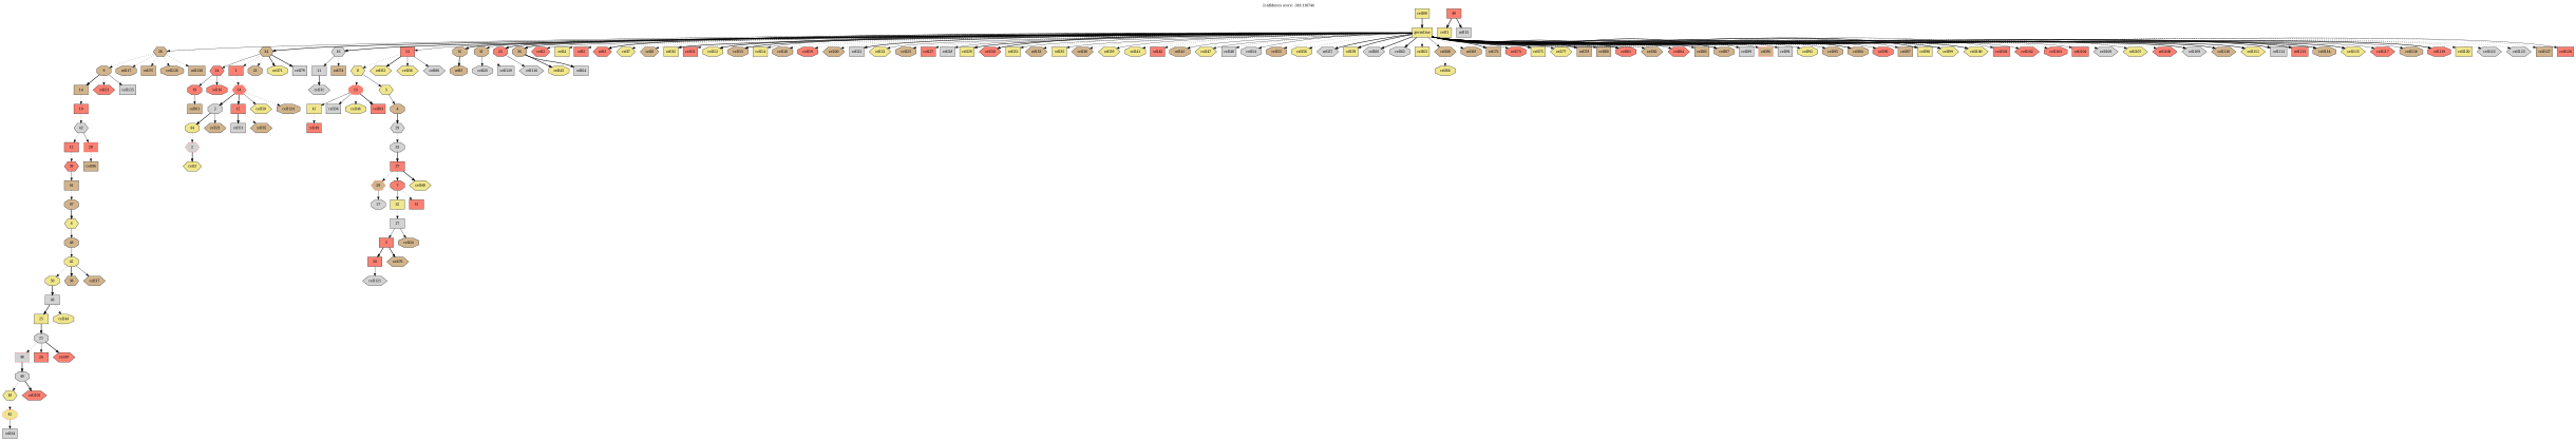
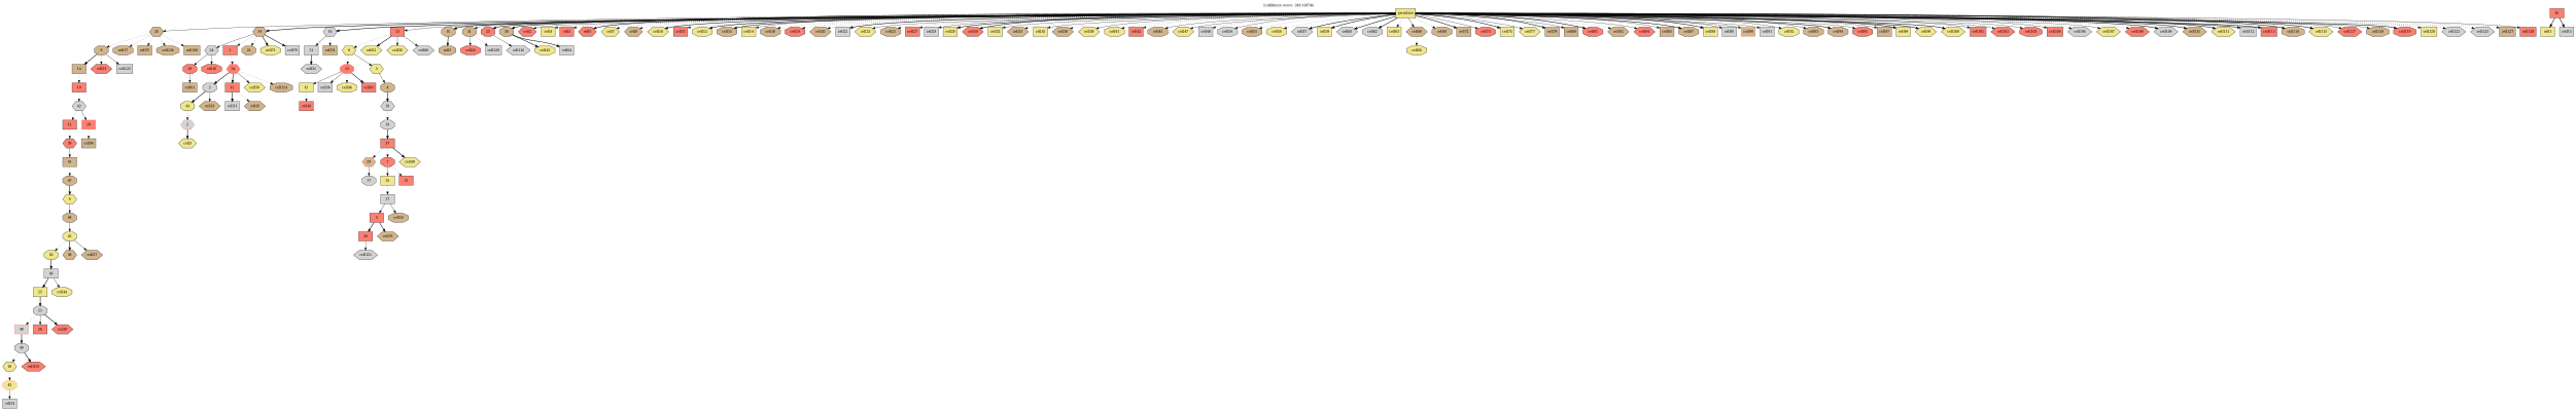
  digraph {
    fontname="Noto Serif"
    label="Confidence score: -318.118744"
    labelloc=t
    node [fillcolor=tan fontname="Noto Serif" shape=box style=filled]
    edge [fontname="Noto Serif" style=bold]
    n1 [fillcolor=khaki label=18 shape=hexagon]
    n2 [color=indianred1 fillcolor=khaki label=42 shape=octagon]
    cell34 [fillcolor=lightgrey]
    n4 [fillcolor=lightgrey label=49 shape=octagon]
    cell105 [fillcolor=salmon shape=hexagon]
    n6 [color=indianred1 fillcolor=lightgrey label=48]
    n7 [fillcolor=lightgrey label=21 shape=octagon]
    n8 [fillcolor=salmon label=26]
    cell67 [fillcolor=salmon shape=hexagon]
    n10 [fillcolor=khaki label=25]
    n11 [fillcolor=lightgrey label=46]
    cell44 [fillcolor=khaki shape=octagon]
    n13 [fillcolor=khaki label=50 shape=octagon]
    n14 [fillcolor=khaki label=45 shape=octagon]
    n15 [label=38 shape=hexagon]
    cell37 [shape=hexagon]
    n17 [label=48 shape=octagon]
    n18 [fillcolor=khaki label=6 shape=hexagon]
    n19 [label=47 shape=octagon]
    n20 [label=41]
    n21 [fillcolor=salmon label=39 shape=hexagon]
    n22 [fillcolor=salmon label=12]
    n23 [fillcolor=lightgrey label=42 shape=hexagon]
    n24 [color=indianred1 fillcolor=salmon label=28]
    cell96
    n26 [fillcolor=salmon label=10]
    n27 [label=14]
    n28 [label=9 shape=octagon]
    cell53 [fillcolor=salmon shape=hexagon]
    cell125 [fillcolor=lightgrey]
    n31 [label=28 shape=hexagon]
    cell17 [shape=octagon]
    cell70
    cell126 [shape=octagon]
    cell130
-   n36 [fillcolor=salmon label=24 shape=hexagon]
+   n36 [fillcolor=lightgrey label=24 shape=hexagon]
    n37 [fillcolor=salmon label=19 shape=octagon]
    cell16 [fillcolor=salmon shape=octagon]
    cell61
    n40 [fillcolor=khaki label=44 shape=octagon]
    n41 [color=indianred1 fillcolor=lightgrey label=2 shape=hexagon]
    cell3 [fillcolor=khaki shape=hexagon]
    n43 [fillcolor=lightgrey label=2 shape=octagon]
    cell21 [shape=hexagon]
    n45 [color=indianred1 fillcolor=salmon label=34 shape=hexagon]
    n46 [fillcolor=salmon label=15]
    cell50 [fillcolor=khaki shape=hexagon]
    cell124 [shape=octagon]
    cell51 [fillcolor=lightgrey]
    cell65 [shape=hexagon]
    n51 [fillcolor=salmon label=1]
    n52 [label=34 shape=hexagon]
    n53 [label=22 shape=octagon]
    cell71 [fillcolor=khaki shape=octagon]
    cell79 [fillcolor=lightgrey]
    n56 [fillcolor=lightgrey label=16 shape=hexagon]
    n57 [fillcolor=lightgrey label=11]
    cell74
    cell31 [fillcolor=lightgrey shape=hexagon]
    n60 [color=indianred1 fillcolor=salmon label=13 shape=octagon]
    n61 [fillcolor=khaki label=43]
    cell36 [fillcolor=lightgrey]
    cell46 [fillcolor=khaki shape=octagon]
    cell83 [fillcolor=salmon]
    cell49 [fillcolor=salmon]
    n66 [color=indianred1 label=29 shape=hexagon]
    n67 [fillcolor=lightgrey label=17 shape=octagon]
    n68 [fillcolor=salmon label=5]
    n69 [fillcolor=salmon label=20]
    cell76 [shape=hexagon]
    cell121 [fillcolor=lightgrey shape=hexagon]
    n72 [fillcolor=lightgrey label=27]
    cell24 [shape=octagon]
    n74 [fillcolor=khaki label=32]
    n75 [fillcolor=salmon label=7 shape=octagon]
    n76 [fillcolor=salmon label=35]
    n77 [fillcolor=salmon label=37]
    cell40 [fillcolor=khaki shape=hexagon]
    n79 [fillcolor=lightgrey label=33 shape=octagon]
    n80 [fillcolor=lightgrey label=29 shape=hexagon]
    n81 [label=4 shape=octagon]
    n82 [fillcolor=khaki label=3 shape=hexagon]
    n83 [fillcolor=khaki label=8 shape=hexagon]
    n84 [fillcolor=salmon label=13]
    cell52 [fillcolor=khaki shape=hexagon]
    cell58 [fillcolor=khaki shape=hexagon]
    cell86 [fillcolor=lightgrey shape=hexagon]
    n88 [fillcolor=khaki label=germline]
    n89 [label=30 shape=octagon]
    n90 [label=31 shape=octagon]
    n91 [fillcolor=salmon label=23 shape=octagon]
    n92 [label=36 shape=octagon]
    cell2 [fillcolor=salmon shape=hexagon]
    cell4 [fillcolor=khaki]
    cell5 [fillcolor=salmon]
    cell6 [fillcolor=salmon shape=hexagon]
    cell7 [fillcolor=khaki shape=hexagon]
    cell8 [shape=hexagon]
-   cell10 [fillcolor=khaki]
+   cell10 [fillcolor=khaki shape=hexagon]
    cell11 [fillcolor=salmon]
    cell12 [fillcolor=khaki shape=octagon]
    cell13 [shape=octagon]
    cell14 [fillcolor=khaki]
    cell18 [shape=octagon]
    cell19 [fillcolor=salmon shape=octagon]
    cell20 [shape=hexagon]
    cell22 [fillcolor=lightgrey]
    cell23 [fillcolor=khaki shape=hexagon]
    cell25 [shape=octagon]
    cell27 [fillcolor=salmon]
    cell28 [fillcolor=lightgrey]
    cell29 [fillcolor=khaki]
    cell30 [fillcolor=salmon shape=hexagon]
    cell32 [fillcolor=khaki]
    cell33 [shape=hexagon]
    cell35 [fillcolor=khaki]
    cell38 [shape=hexagon]
    cell39 [fillcolor=khaki shape=hexagon]
    cell41 [fillcolor=khaki shape=octagon]
    cell42 [fillcolor=salmon]
    cell45 [shape=octagon]
    cell47 [fillcolor=khaki shape=hexagon]
    cell48 [fillcolor=lightgrey]
    cell54 [fillcolor=lightgrey shape=octagon]
    cell55 [shape=octagon]
    cell56 [fillcolor=khaki shape=octagon]
    cell57 [fillcolor=lightgrey shape=hexagon]
    cell59 [fillcolor=khaki]
    cell60 [fillcolor=lightgrey shape=hexagon]
    cell62 [fillcolor=lightgrey shape=octagon]
    cell63 [fillcolor=khaki]
    cell68 [shape=hexagon]
    cell69 [shape=octagon]
    cell72
    cell73 [fillcolor=salmon shape=octagon]
    cell75 [fillcolor=khaki]
    cell77 [fillcolor=khaki shape=hexagon]
    cell78
    cell80
    cell81 [fillcolor=salmon shape=octagon]
    cell82 [shape=hexagon]
    cell84 [fillcolor=salmon shape=hexagon]
    cell85
    cell87 [shape=octagon]
    cell88 [fillcolor=khaki]
    cell89 [fillcolor=lightgrey]
    cell90 [color=indianred1]
    cell91 [fillcolor=lightgrey]
    cell92 [fillcolor=khaki shape=octagon]
    cell93 [shape=octagon]
    cell94 [shape=octagon]
    cell95 [fillcolor=salmon shape=octagon]
    cell97
    cell98 [fillcolor=khaki]
    cell99 [fillcolor=khaki shape=hexagon]
    cell100 [fillcolor=khaki shape=hexagon]
    cell101 [fillcolor=salmon]
    cell102 [fillcolor=salmon shape=hexagon]
    cell103 [fillcolor=salmon shape=octagon]
    cell104 [fillcolor=salmon]
    cell106 [fillcolor=lightgrey shape=hexagon]
    cell107 [fillcolor=khaki shape=hexagon]
    cell108 [fillcolor=salmon shape=hexagon]
    cell109 [fillcolor=lightgrey shape=hexagon]
    cell110 [shape=hexagon]
    cell111 [fillcolor=khaki shape=hexagon]
    cell112 [fillcolor=lightgrey]
    cell113 [fillcolor=salmon]
    cell114 [shape=octagon]
    cell115 [fillcolor=khaki shape=hexagon]
    cell117 [fillcolor=salmon shape=hexagon]
    cell118 [shape=octagon]
    cell119 [fillcolor=salmon shape=octagon]
    cell120 [fillcolor=khaki]
    cell122 [fillcolor=lightgrey shape=hexagon]
    cell123 [fillcolor=lightgrey shape=hexagon]
    cell127
    cell128 [fillcolor=salmon]
    n179 [fillcolor=salmon label=40]
    cell1 [fillcolor=khaki]
    cell15 [fillcolor=lightgrey]
    cell9 [shape=octagon]
-   cell26 [fillcolor=lightgrey shape=octagon]
+   cell26 [fillcolor=salmon shape=octagon]
    cell129 [fillcolor=lightgrey]
    cell116 [fillcolor=lightgrey shape=hexagon]
    cell43 [fillcolor=khaki shape=octagon]
    cell64 [fillcolor=lightgrey]
    cell66 [fillcolor=khaki shape=octagon]
    n1 -> n2 [style=dotted]
    n2 -> cell34 [style=solid]
    n4 -> n1 [style=dotted]
    n4 -> cell105
    n6 -> n4
    n7 -> n6 [style=dotted]
    n7 -> n8 [style=solid]
    n7 -> cell67
    n10 -> n7
    n11 -> n10
-   n11 -> cell44 [style=dotted]
+   n11 -> cell44 [style=solid]
    n13 -> n11
    n14 -> n13 [style=dotted]
    n14 -> n15
    n14 -> cell37 [style=solid]
    n17 -> n14 [style=solid]
    n18 -> n17 [style=solid]
    n19 -> n18
    n20 -> n19 [style=dotted]
    n21 -> n20 [style=solid]
    n22 -> n21 [style=dotted]
    n23 -> n22 [style=dotted]
    n23 -> n24 [style=solid]
    n24 -> cell96 [style=dotted]
    n26 -> n23 [style=dotted]
    n27 -> n26 [style=dotted]
    n28 -> n27
    n28 -> cell53 [style=dotted]
    n28 -> cell125 [style=solid]
    n31 -> n28 [style=dotted]
    n31 -> cell17 [style=dotted]
    n31 -> cell70 [style=dotted]
    n31 -> cell126 [style=dotted]
    n31 -> cell130 [style=dotted]
    n36 -> n37 [style=solid]
    n36 -> cell16 [style=solid]
    n37 -> cell61 [style=solid]
    n40 -> n41 [style=dotted]
    n41 -> cell3
    n43 -> n40
    n43 -> cell21 [style=solid]
    n45 -> n43
    n45 -> n46
    n45 -> cell50 [style=solid]
    n45 -> cell124 [style=dotted]
    n46 -> cell51
    n46 -> cell65 [style=dotted]
    n51 -> n45 [style=dotted]
    n52 -> n36 [style=solid]
    n52 -> n51 [style=dotted]
    n52 -> n53 [style=dotted]
    n52 -> cell71
    n52 -> cell79
    n56 -> n57 [style=solid]
    n56 -> cell74 [style=dotted]
    n57 -> cell31
    n60 -> n61 [style=solid]
    n60 -> cell36 [style=solid]
    n60 -> cell46 [style=dotted]
    n60 -> cell83
    n61 -> cell49 [style=dotted]
    n66 -> n67 [style=solid]
    n68 -> n69
    n68 -> cell76
    n69 -> cell121 [style=solid]
    n72 -> n68 [style=solid]
    n72 -> cell24 [style=solid]
    n74 -> n72 [style=dotted]
    n75 -> n74 [style=solid]
    n75 -> n76 [style=dotted]
    n77 -> n66 [style=dotted]
    n77 -> n75 [style=dotted]
    n77 -> cell40
    n79 -> n77
    n80 -> n79 [style=dotted]
    n81 -> n80
    n82 -> n81 [style=solid]
    n83 -> n60 [style=dotted]
    n83 -> n82 [style=solid]
    n84 -> n83 [style=dotted]
    n84 -> cell52
    n84 -> cell58 [style=solid]
    n84 -> cell86 [style=solid]
    n88 -> n31 [style=solid]
    n88 -> n52
    n88 -> n56
    n88 -> n84 [style=solid]
    n88 -> n89
    n88 -> n90 [style=solid]
    n88 -> n91
    n88 -> n92
    n88 -> cell2 [style=solid]
    n88 -> cell4 [style=dotted]
    n88 -> cell5 [style=dotted]
    n88 -> cell6
    n88 -> cell7 [style=dotted]
    n88 -> cell8 [style=dotted]
    n88 -> cell10
    n88 -> cell11 [style=dotted]
    n88 -> cell12
    n88 -> cell13
    n88 -> cell14 [style=solid]
    n88 -> cell18 [style=dotted]
    n88 -> cell19 [style=dotted]
    n88 -> cell20 [style=dotted]
    n88 -> cell22
    n88 -> cell23 [style=solid]
    n88 -> cell25 [style=dotted]
    n88 -> cell27 [style=dotted]
    n88 -> cell28 [style=solid]
    n88 -> cell29
    n88 -> cell30
    n88 -> cell32 [style=solid]
    n88 -> cell33 [style=dotted]
    n88 -> cell35 [style=solid]
    n88 -> cell38 [style=dotted]
    n88 -> cell39 [style=solid]
    n88 -> cell41 [style=dotted]
    n88 -> cell42 [style=dotted]
    n88 -> cell45 [style=solid]
    n88 -> cell47 [style=solid]
    n88 -> cell48 [style=dotted]
    n88 -> cell54 [style=solid]
    n88 -> cell55 [style=dotted]
    n88 -> cell56 [style=dotted]
    n88 -> cell57
    n88 -> cell59
    n88 -> cell60
    n88 -> cell62
    n88 -> cell63 [style=dotted]
    n88 -> cell68 [style=solid]
    n88 -> cell69 [style=dotted]
    n88 -> cell72
    n88 -> cell73 [style=solid]
    n88 -> cell75
    n88 -> cell77 [style=solid]
    n88 -> cell78
    n88 -> cell80 [style=solid]
    n88 -> cell81
    n88 -> cell82 [style=dotted]
    n88 -> cell84 [style=solid]
    n88 -> cell85 [style=solid]
    n88 -> cell87
-   cell88 -> n88
+   n88 -> cell88
    n88 -> cell89 [style=solid]
    n88 -> cell90 [style=solid]
    n88 -> cell91 [style=solid]
    n88 -> cell92 [style=solid]
    n88 -> cell93 [style=solid]
    n88 -> cell94
    n88 -> cell95 [style=solid]
    n88 -> cell97 [style=solid]
    n88 -> cell98
    n88 -> cell99
    n88 -> cell100
    n88 -> cell101 [style=solid]
    n88 -> cell102 [style=solid]
-   n88 -> cell103 [style=dotted]
+   n88 -> cell103 [style=solid]
    n88 -> cell104 [style=solid]
    n88 -> cell106 [style=dotted]
    n88 -> cell107 [style=solid]
    n88 -> cell108 [style=dotted]
    n88 -> cell109
    n88 -> cell110
    n88 -> cell111
    n88 -> cell112
    n88 -> cell113
    n88 -> cell114
    n88 -> cell115
    n88 -> cell117 [style=solid]
    n88 -> cell118 [style=solid]
    n88 -> cell119
    n88 -> cell120 [style=dotted]
    n88 -> cell122 [style=dotted]
    n88 -> cell123 [style=dotted]
    n88 -> cell127 [style=dotted]
    n88 -> cell128 [style=solid]
    n89 -> cell9
    n90 -> cell26 [style=solid]
    n90 -> cell129 [style=dotted]
    n91 -> cell116 [style=solid]
    n92 -> cell43
    n92 -> cell64
    cell68 -> cell66 [style=dotted]
    n179 -> cell1
    n179 -> cell15
  }
